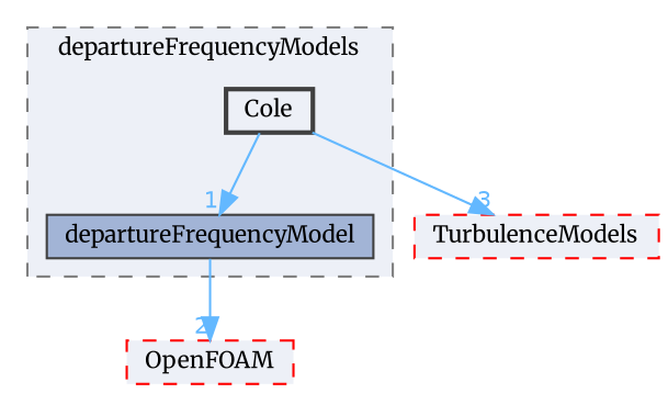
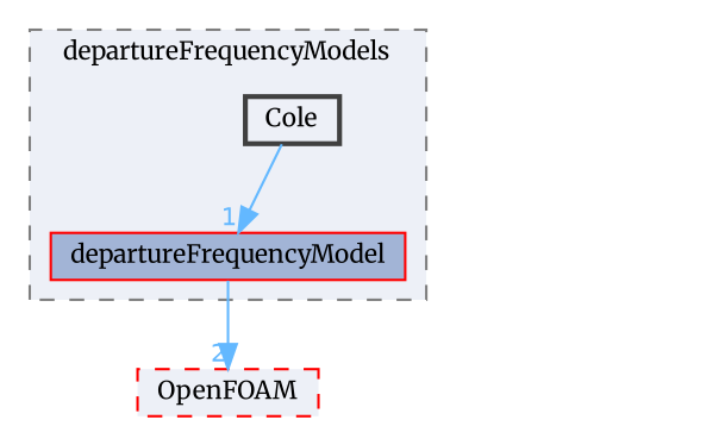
  digraph {
    compound=true
    fontname=Merriweather
    node [color=grey25 fillcolor="#edf0f7" fontname=Merriweather fontsize=10 shape=box style="filled,dashed"]
    edge [color=steelblue1 fontcolor=steelblue1 fontname=Merriweather fontsize=10 labeldistance=1.5 labelfontname=Helvetica labelfontsize=10]
-   n1 [fillcolor="#a2b4d6" height=0.2 label=departureFrequencyModel style=filled width=0.4]
+   n1 [color=red fillcolor="#a2b4d6" height=0.2 label=departureFrequencyModel style=filled width=0.4]
    n2 [height=0.2 label=Cole style="filled,bold" width=0.4]
    n3 [color=red height=0.2 label=OpenFOAM width=0.4]
-   n4 [color=red height=0.2 label=TurbulenceModels width=0.4]
    subgraph cluster_1 {
      bgcolor="#edf0f7"
      fontsize=10
      label=departureFrequencyModels
      pencolor=grey50
      style="filled,dashed"
      n1
      n2
    }
    n1 -> n3 [headlabel=2]
    n2 -> n1 [headlabel=1]
-   n2 -> n4 [headlabel=3]
  }
